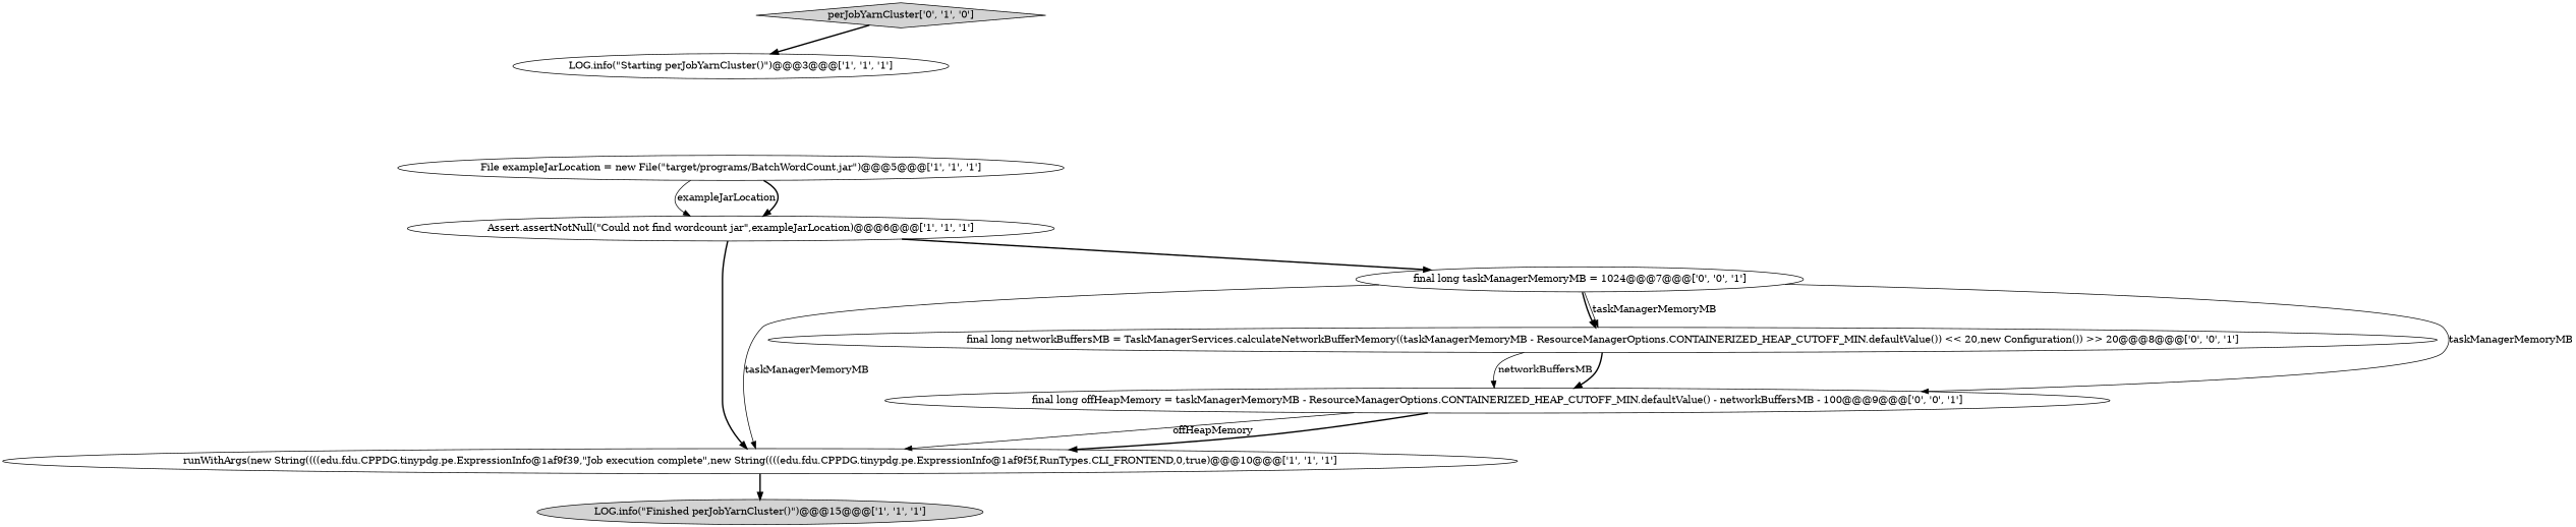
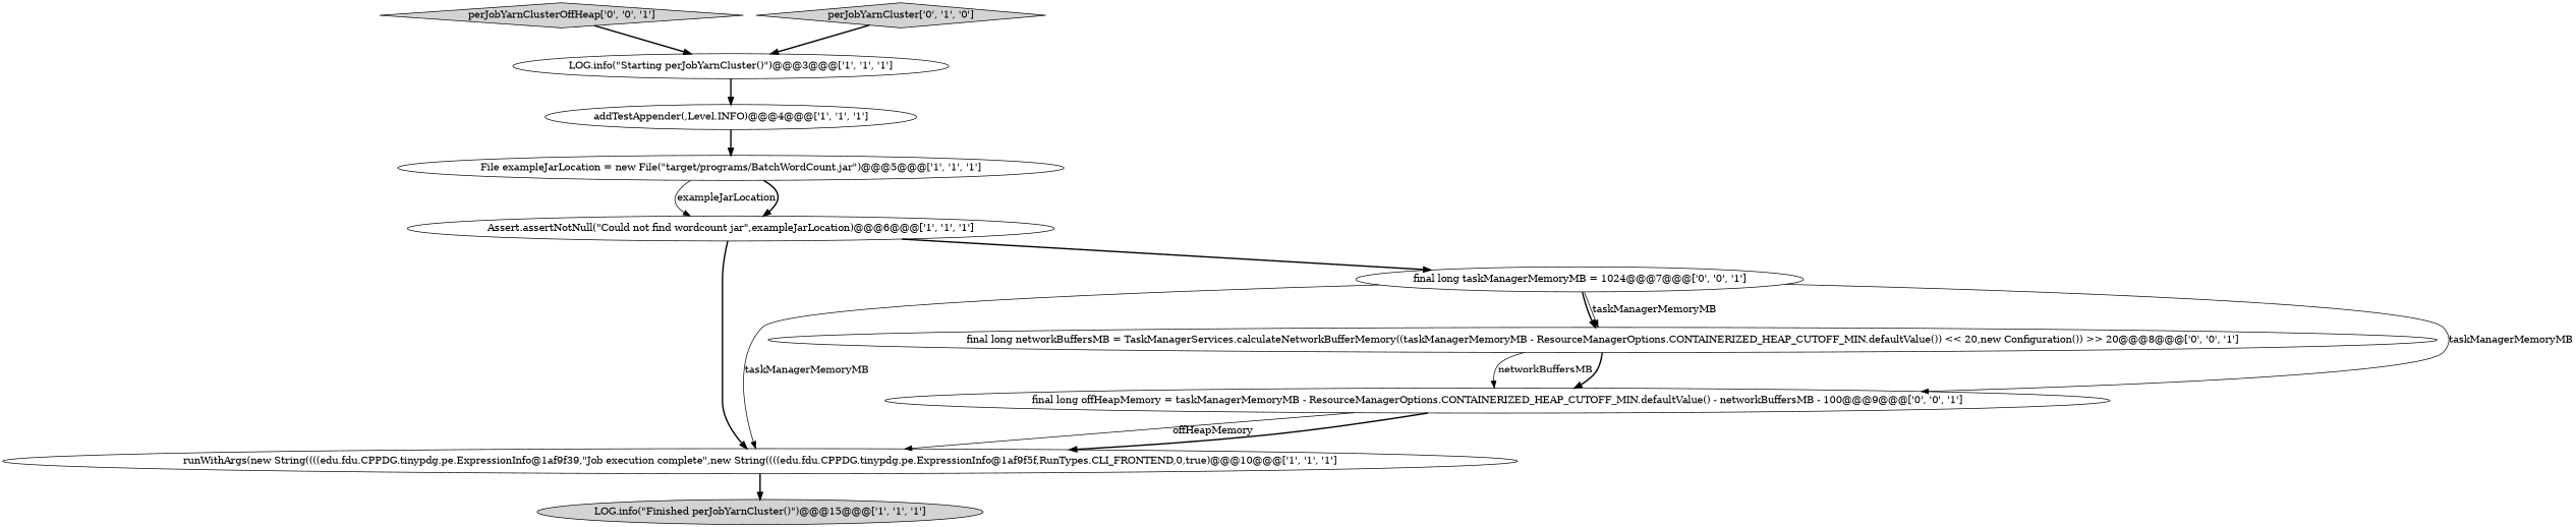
  digraph {
    node [fillcolor=white shape=ellipse style=filled]
    edge [style=bold]
    n1 [label="File exampleJarLocation = new File(\"target/programs/BatchWordCount.jar\")@@@5@@@['1', '1', '1']"]
    n2 [label="Assert.assertNotNull(\"Could not find wordcount jar\",exampleJarLocation)@@@6@@@['1', '1', '1']"]
    n3 [label="runWithArgs(new String((((edu.fdu.CPPDG.tinypdg.pe.ExpressionInfo@1af9f39,\"Job execution complete\",new String((((edu.fdu.CPPDG.tinypdg.pe.ExpressionInfo@1af9f5f,RunTypes.CLI_FRONTEND,0,true)@@@10@@@['1', '1', '1']"]
    n4 [label="final long taskManagerMemoryMB = 1024@@@7@@@['0', '0', '1']"]
    n5 [label="LOG.info(\"Starting perJobYarnCluster()\")@@@3@@@['1', '1', '1']"]
+   n6 [label="addTestAppender(,Level.INFO)@@@4@@@['1', '1', '1']"]
    n7 [label="final long networkBuffersMB = TaskManagerServices.calculateNetworkBufferMemory((taskManagerMemoryMB - ResourceManagerOptions.CONTAINERIZED_HEAP_CUTOFF_MIN.defaultValue()) << 20,new Configuration()) >> 20@@@8@@@['0', '0', '1']"]
    n8 [label="final long offHeapMemory = taskManagerMemoryMB - ResourceManagerOptions.CONTAINERIZED_HEAP_CUTOFF_MIN.defaultValue() - networkBuffersMB - 100@@@9@@@['0', '0', '1']"]
+   n9 [fillcolor=lightgray label="perJobYarnClusterOffHeap['0', '0', '1']" shape=diamond]
    n10 [fillcolor=lightgray label="LOG.info(\"Finished perJobYarnCluster()\")@@@15@@@['1', '1', '1']"]
    n11 [fillcolor=lightgray label="perJobYarnCluster['0', '1', '0']" shape=diamond]
    n1 -> n2 [label=exampleJarLocation style=solid]
    n1 -> n2
    n2 -> n3
    n2 -> n4
    n3 -> n10
    n4 -> n3 [label=taskManagerMemoryMB style=solid]
    n4 -> n7
    n4 -> n7 [label=taskManagerMemoryMB style=solid]
    n4 -> n8 [label=taskManagerMemoryMB style=solid]
+   n5 -> n6
+   n6 -> n1
    n7 -> n8 [label=networkBuffersMB style=solid]
    n7 -> n8
    n8 -> n3 [label=offHeapMemory style=solid]
    n8 -> n3
+   n9 -> n5
    n11 -> n5
  }
